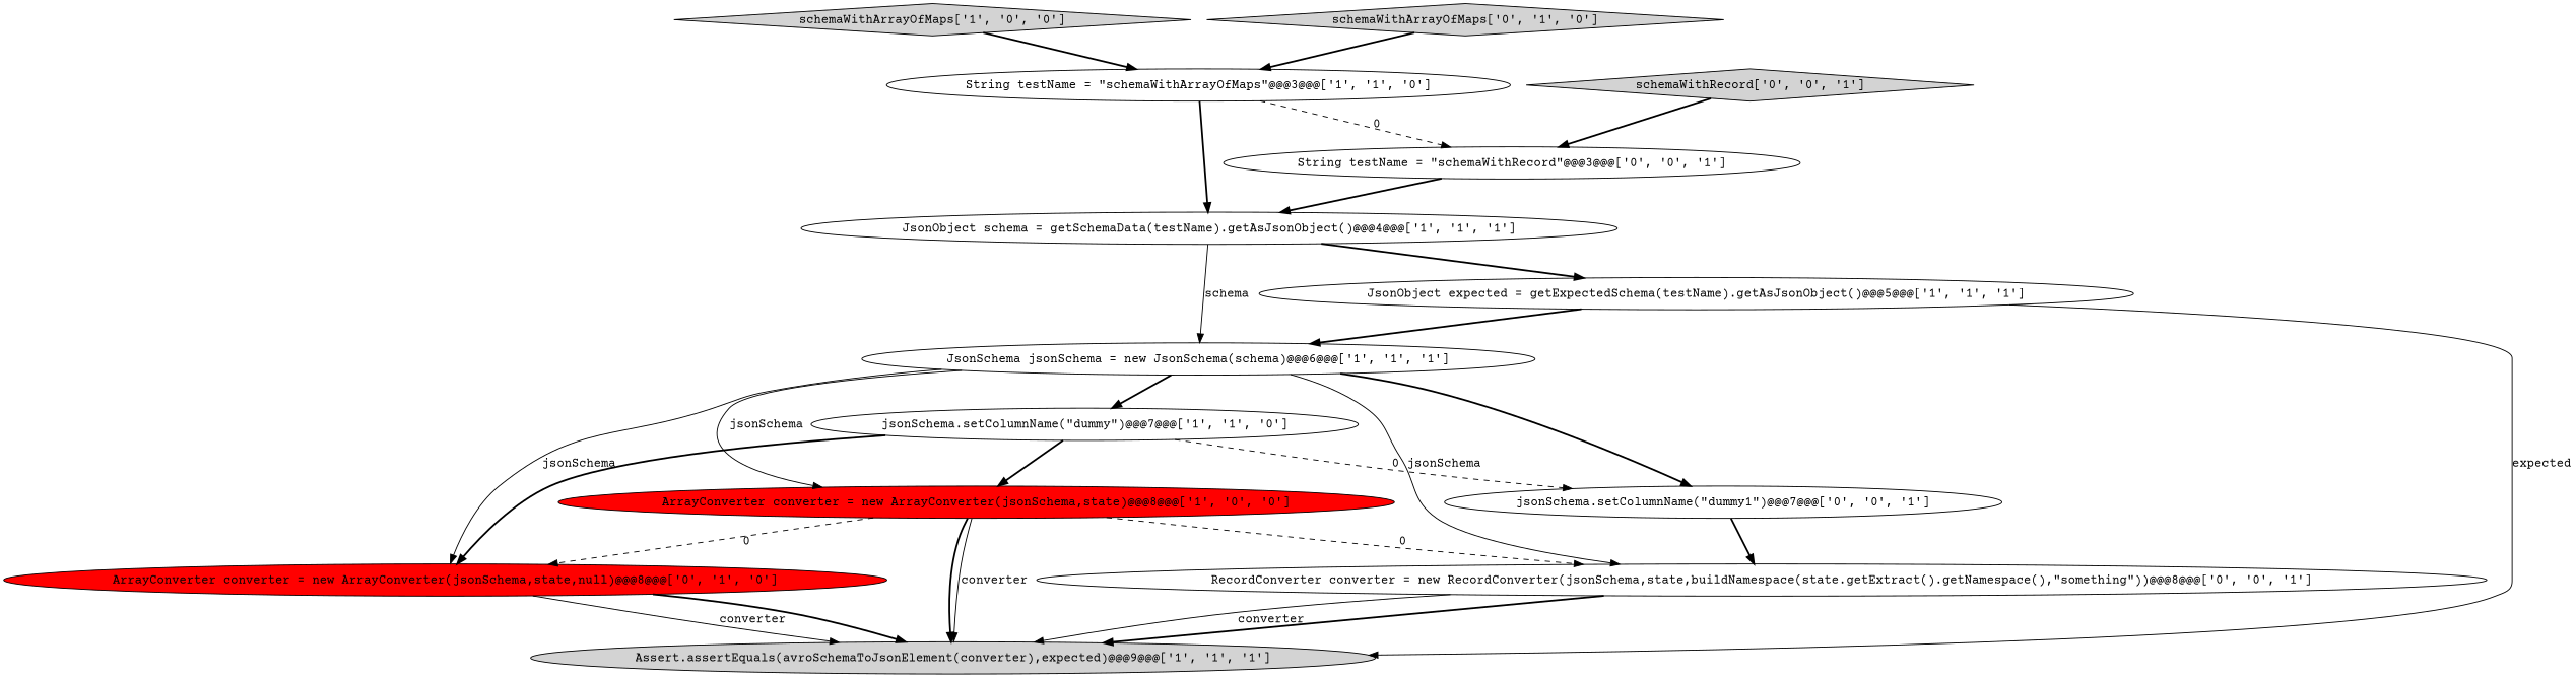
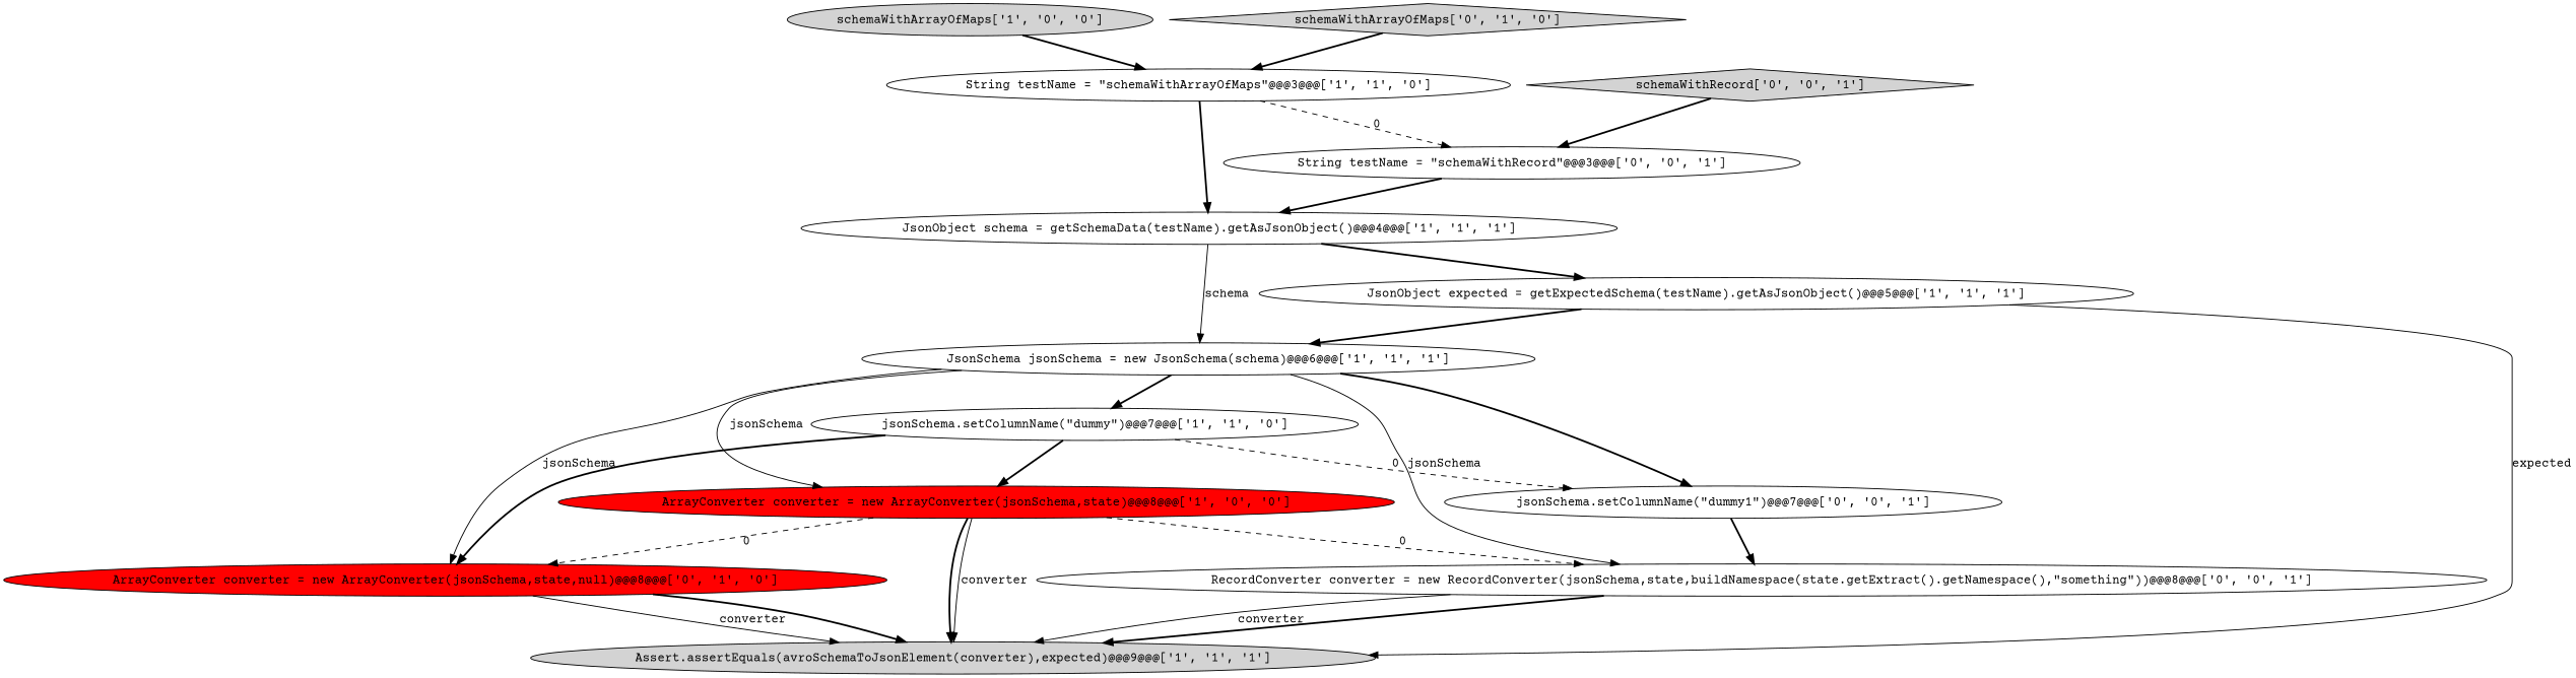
  digraph {
    fontname="Courier Prime"
    node [fillcolor=white shape=ellipse style=filled fontname="Courier Prime"]
    edge [style=bold fontname="Courier Prime"]
    n1 [label="jsonSchema.setColumnName(\"dummy\")@@@7@@@['1', '1', '0']"]
    n2 [fillcolor=red label="ArrayConverter converter = new ArrayConverter(jsonSchema,state)@@@8@@@['1', '0', '0']"]
    n3 [label="jsonSchema.setColumnName(\"dummy1\")@@@7@@@['0', '0', '1']"]
    n4 [fillcolor=red label="ArrayConverter converter = new ArrayConverter(jsonSchema,state,null)@@@8@@@['0', '1', '0']"]
    n5 [label="JsonSchema jsonSchema = new JsonSchema(schema)@@@6@@@['1', '1', '1']"]
    n6 [label="RecordConverter converter = new RecordConverter(jsonSchema,state,buildNamespace(state.getExtract().getNamespace(),\"something\"))@@@8@@@['0', '0', '1']"]
    n7 [fillcolor=lightgray label="Assert.assertEquals(avroSchemaToJsonElement(converter),expected)@@@9@@@['1', '1', '1']"]
-   n8 [fillcolor=lightgray label="schemaWithArrayOfMaps['1', '0', '0']" shape=diamond]
+   n8 [fillcolor=lightgray label="schemaWithArrayOfMaps['1', '0', '0']"]
    n9 [label="String testName = \"schemaWithArrayOfMaps\"@@@3@@@['1', '1', '0']"]
    n10 [fillcolor=lightgray label="schemaWithRecord['0', '0', '1']" shape=diamond]
    n11 [label="String testName = \"schemaWithRecord\"@@@3@@@['0', '0', '1']"]
    n12 [label="JsonObject schema = getSchemaData(testName).getAsJsonObject()@@@4@@@['1', '1', '1']"]
    n13 [label="JsonObject expected = getExpectedSchema(testName).getAsJsonObject()@@@5@@@['1', '1', '1']"]
    n14 [fillcolor=lightgray label="schemaWithArrayOfMaps['0', '1', '0']" shape=diamond]
    n1 -> n2
    n1 -> n3 [label=0 style=dashed]
    n1 -> n4
    n2 -> n4 [label=0 style=dashed]
    n2 -> n6 [label=0 style=dashed]
    n2 -> n7 [label=converter style=solid]
    n2 -> n7
    n3 -> n6
    n4 -> n7 [label=converter style=solid]
    n4 -> n7
    n5 -> n1
    n5 -> n2 [label=jsonSchema style=solid]
    n5 -> n3
    n5 -> n4 [label=jsonSchema style=solid]
    n5 -> n6 [label=jsonSchema style=solid]
    n6 -> n7
    n6 -> n7 [label=converter style=solid]
    n8 -> n9
    n9 -> n11 [label=0 style=dashed]
    n9 -> n12
    n10 -> n11
    n11 -> n12
    n12 -> n5 [label=schema style=solid]
    n12 -> n13
    n13 -> n5
    n13 -> n7 [label=expected style=solid]
    n14 -> n9
  }
